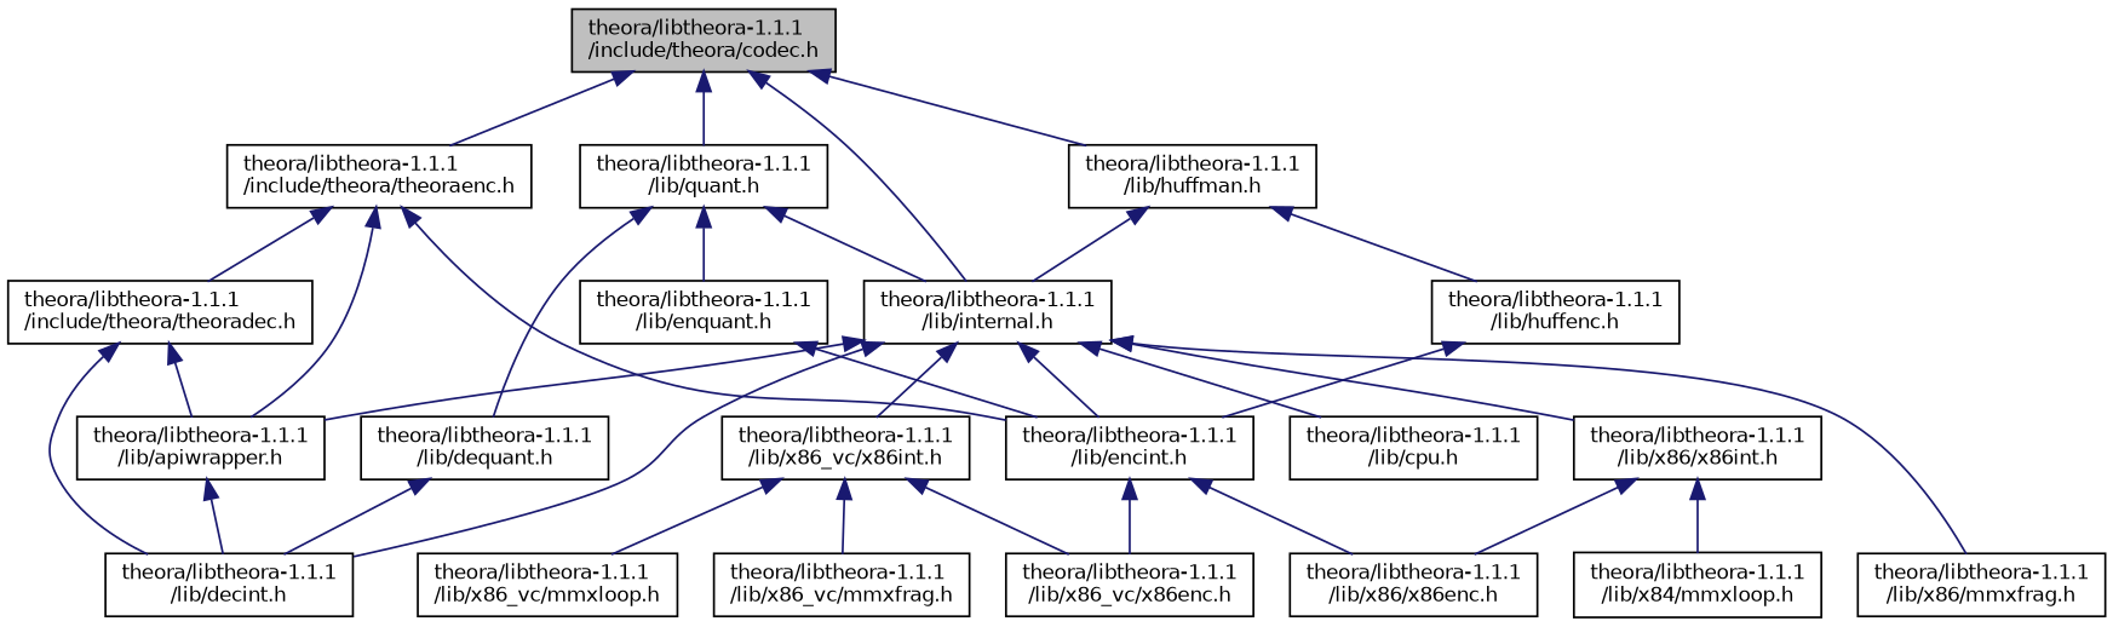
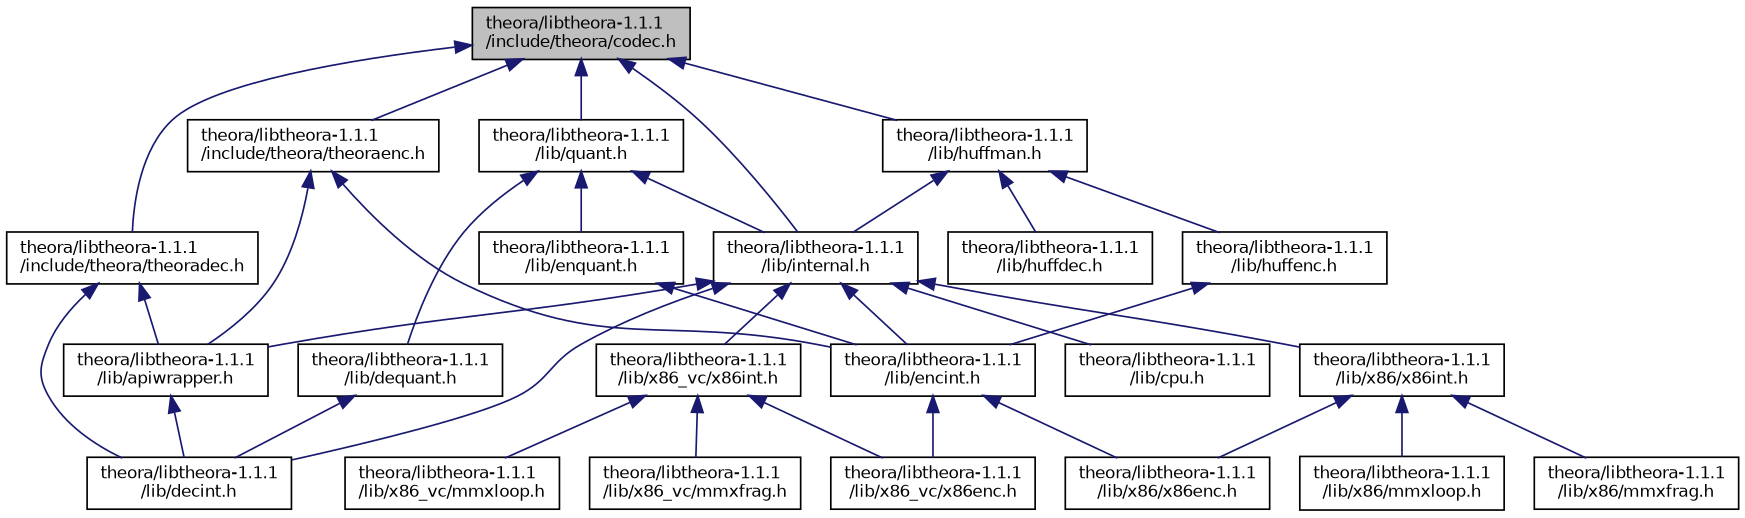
  digraph {
    node [color=black fillcolor=white fontname=Helvetica fontsize=10 shape=record style=filled]
    edge [color=midnightblue dir=back fontname=Helvetica fontsize=10 labelfontname=Helvetica labelfontsize=10 style=solid]
    n1 [fillcolor=grey75 fontcolor=black height=0.2 label="theora/libtheora-1.1.1\l/include/theora/codec.h" width=0.4]
    n2 [height=0.2 label="theora/libtheora-1.1.1\l/include/theora/theoradec.h" width=0.4]
    n3 [height=0.2 label="theora/libtheora-1.1.1\l/include/theora/theoraenc.h" width=0.4]
    n4 [height=0.2 label="theora/libtheora-1.1.1\l/lib/internal.h" width=0.4]
    n5 [height=0.2 label="theora/libtheora-1.1.1\l/lib/huffman.h" width=0.4]
    n6 [height=0.2 label="theora/libtheora-1.1.1\l/lib/quant.h" width=0.4]
    n7 [height=0.2 label="theora/libtheora-1.1.1\l/lib/apiwrapper.h" width=0.4]
    n8 [height=0.2 label="theora/libtheora-1.1.1\l/lib/decint.h" width=0.4]
    n9 [height=0.2 label="theora/libtheora-1.1.1\l/lib/encint.h" width=0.4]
    n10 [height=0.2 label="theora/libtheora-1.1.1\l/lib/cpu.h" width=0.4]
    n11 [height=0.2 label="theora/libtheora-1.1.1\l/lib/x86/x86int.h" width=0.4]
    n12 [height=0.2 label="theora/libtheora-1.1.1\l/lib/x86_vc/x86int.h" width=0.4]
    n13 [height=0.2 label="theora/libtheora-1.1.1\l/lib/huffenc.h" width=0.4]
+   n14 [height=0.2 label="theora/libtheora-1.1.1\l/lib/huffdec.h" width=0.4]
    n15 [height=0.2 label="theora/libtheora-1.1.1\l/lib/enquant.h" width=0.4]
    n16 [height=0.2 label="theora/libtheora-1.1.1\l/lib/dequant.h" width=0.4]
    n17 [height=0.2 label="theora/libtheora-1.1.1\l/lib/x86/x86enc.h" width=0.4]
    n18 [height=0.2 label="theora/libtheora-1.1.1\l/lib/x86_vc/x86enc.h" width=0.4]
    n19 [height=0.2 label="theora/libtheora-1.1.1\l/lib/x86/mmxfrag.h" width=0.4]
-   n20 [height=0.2 label="theora/libtheora-1.1.1\l/lib/x84/mmxloop.h" width=0.4]
+   n20 [height=0.2 label="theora/libtheora-1.1.1\l/lib/x86/mmxloop.h" width=0.4]
    n21 [height=0.2 label="theora/libtheora-1.1.1\l/lib/x86_vc/mmxfrag.h" width=0.4]
    n22 [height=0.2 label="theora/libtheora-1.1.1\l/lib/x86_vc/mmxloop.h" width=0.4]
-   n3 -> n2
+   n1 -> n2
    n1 -> n3
    n1 -> n4
    n1 -> n5
    n1 -> n6
    n2 -> n7
    n2 -> n8
    n3 -> n7
    n3 -> n9
    n4 -> n7
    n4 -> n8
    n4 -> n9
    n4 -> n10
    n4 -> n11
    n4 -> n12
    n5 -> n4
    n5 -> n13
+   n5 -> n14
    n6 -> n4
    n6 -> n15
    n6 -> n16
    n7 -> n8
    n9 -> n17
    n9 -> n18
    n11 -> n17
-   n4 -> n19
+   n11 -> n19
    n11 -> n20
    n12 -> n18
    n12 -> n21
    n12 -> n22
    n13 -> n9
    n15 -> n9
    n16 -> n8
  }
